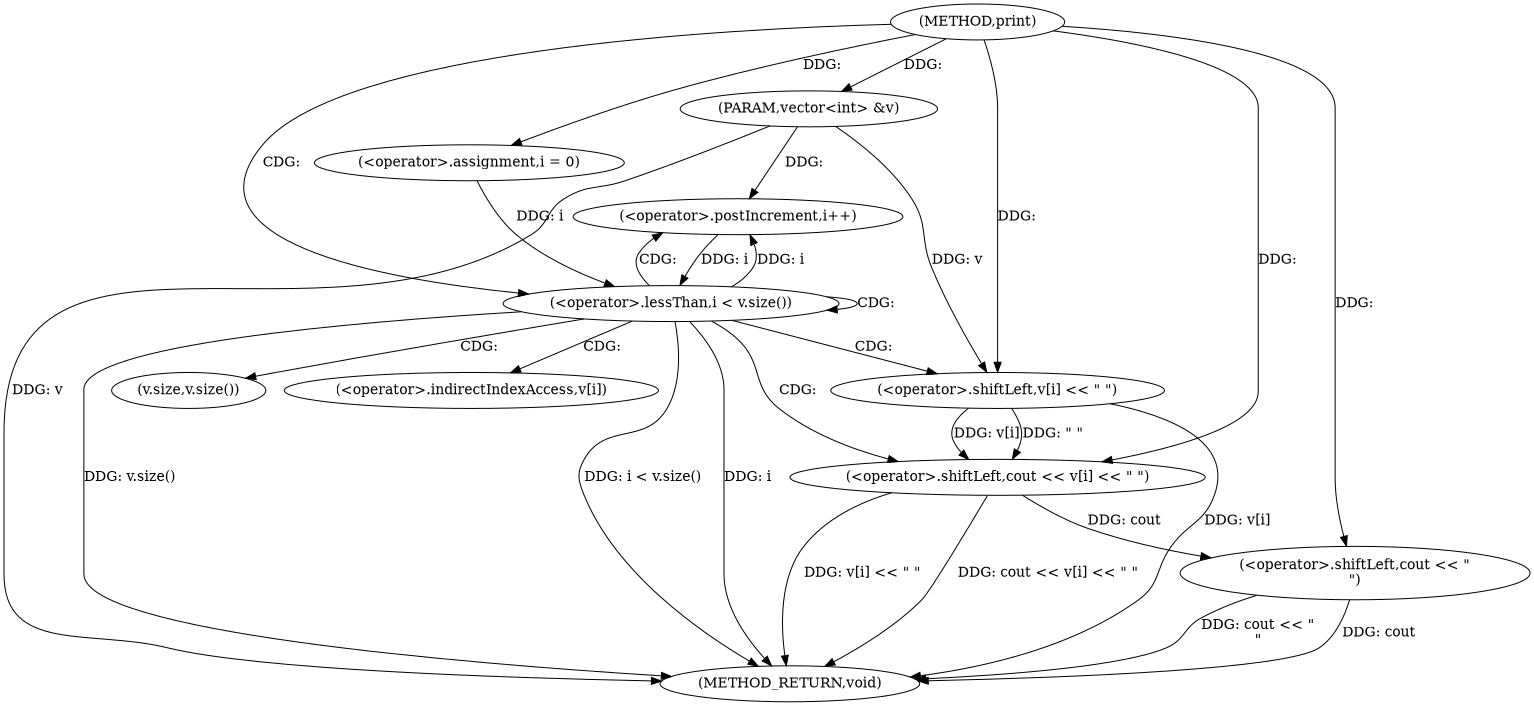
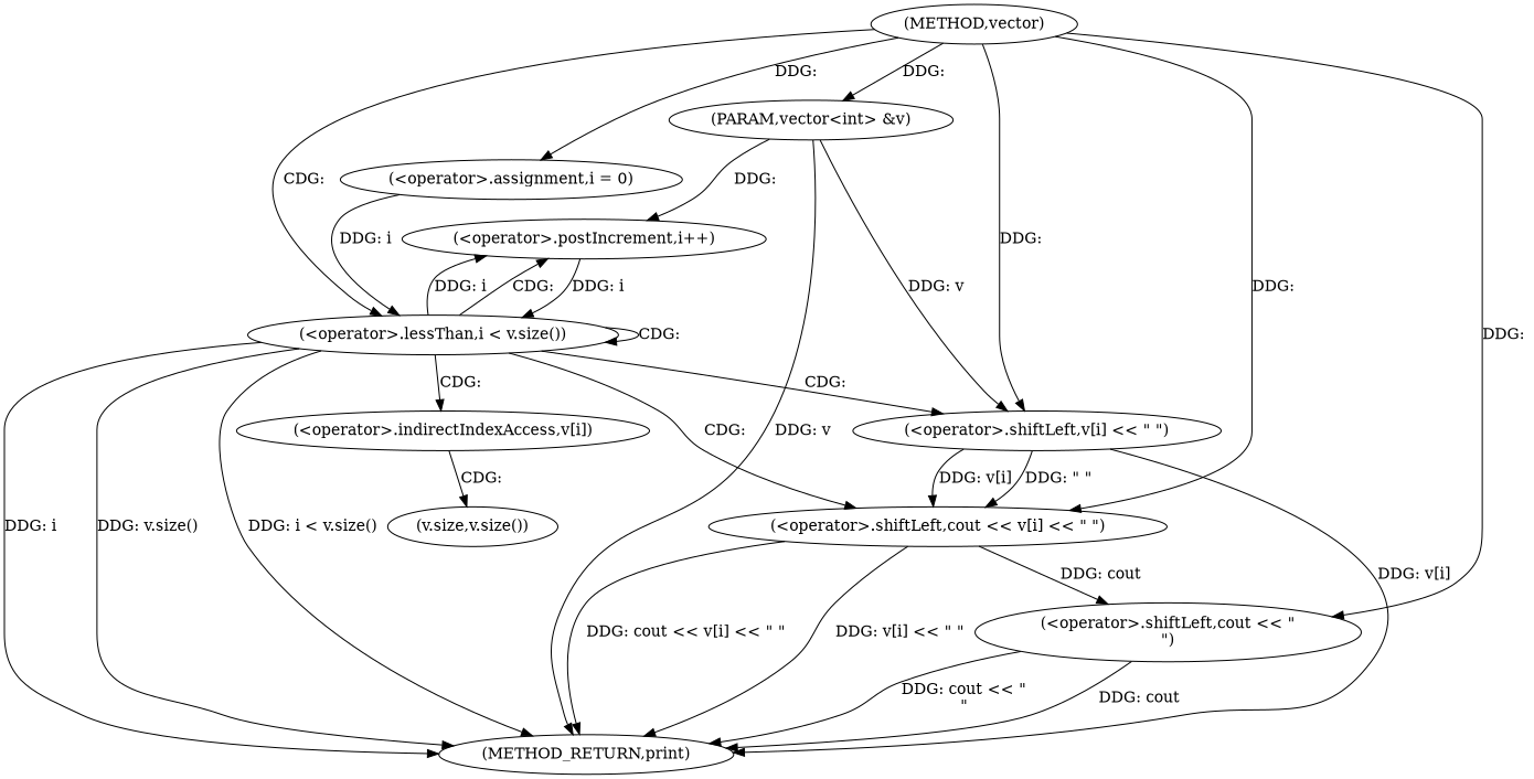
  digraph {
-   n1 [label="(METHOD,print)"]
+   n1 [label="(METHOD,vector)"]
    n2 [label="(PARAM,vector<int> &v)"]
    n3 [label="(<operator>.shiftLeft,cout << \"\n\")"]
    n4 [label="(<operator>.assignment,i = 0)"]
    n5 [label="(<operator>.lessThan,i < v.size())"]
    n6 [label="(<operator>.shiftLeft,cout << v[i] << \" \")"]
    n7 [label="(<operator>.shiftLeft,v[i] << \" \")"]
    n8 [label="(<operator>.postIncrement,i++)"]
-   n9 [label="(METHOD_RETURN,void)"]
+   n9 [label="(METHOD_RETURN,print)"]
    n10 [label="(v.size,v.size())"]
    n11 [label="(<operator>.indirectIndexAccess,v[i])"]
    n1 -> n2 [label="DDG: "]
    n1 -> n3 [label="DDG: "]
    n1 -> n4 [label="DDG: "]
    n1 -> n5 [label="CDG: "]
    n1 -> n6 [label="DDG: "]
    n1 -> n7 [label="DDG: "]
    n2 -> n7 [label="DDG: v"]
    n2 -> n8 [label="DDG: "]
    n2 -> n9 [label="DDG: v"]
    n3 -> n9 [label="DDG: cout"]
    n3 -> n9 [label="DDG: cout << \"\n\""]
    n4 -> n5 [label="DDG: i"]
    n5 -> n5 [label="CDG: "]
    n5 -> n6 [label="CDG: "]
    n5 -> n7 [label="CDG: "]
    n5 -> n8 [label="DDG: i"]
    n5 -> n8 [label="CDG: "]
    n5 -> n9 [label="DDG: i"]
    n5 -> n9 [label="DDG: v.size()"]
    n5 -> n9 [label="DDG: i < v.size()"]
-   n5 -> n10 [label="CDG: "]
+   n11 -> n10 [label="CDG: "]
    n5 -> n11 [label="CDG: "]
    n6 -> n3 [label="DDG: cout"]
    n6 -> n9 [label="DDG: v[i] << \" \""]
    n6 -> n9 [label="DDG: cout << v[i] << \" \""]
    n7 -> n6 [label="DDG: v[i]"]
    n7 -> n6 [label="DDG: \" \""]
    n7 -> n9 [label="DDG: v[i]"]
    n8 -> n5 [label="DDG: i"]
  }
